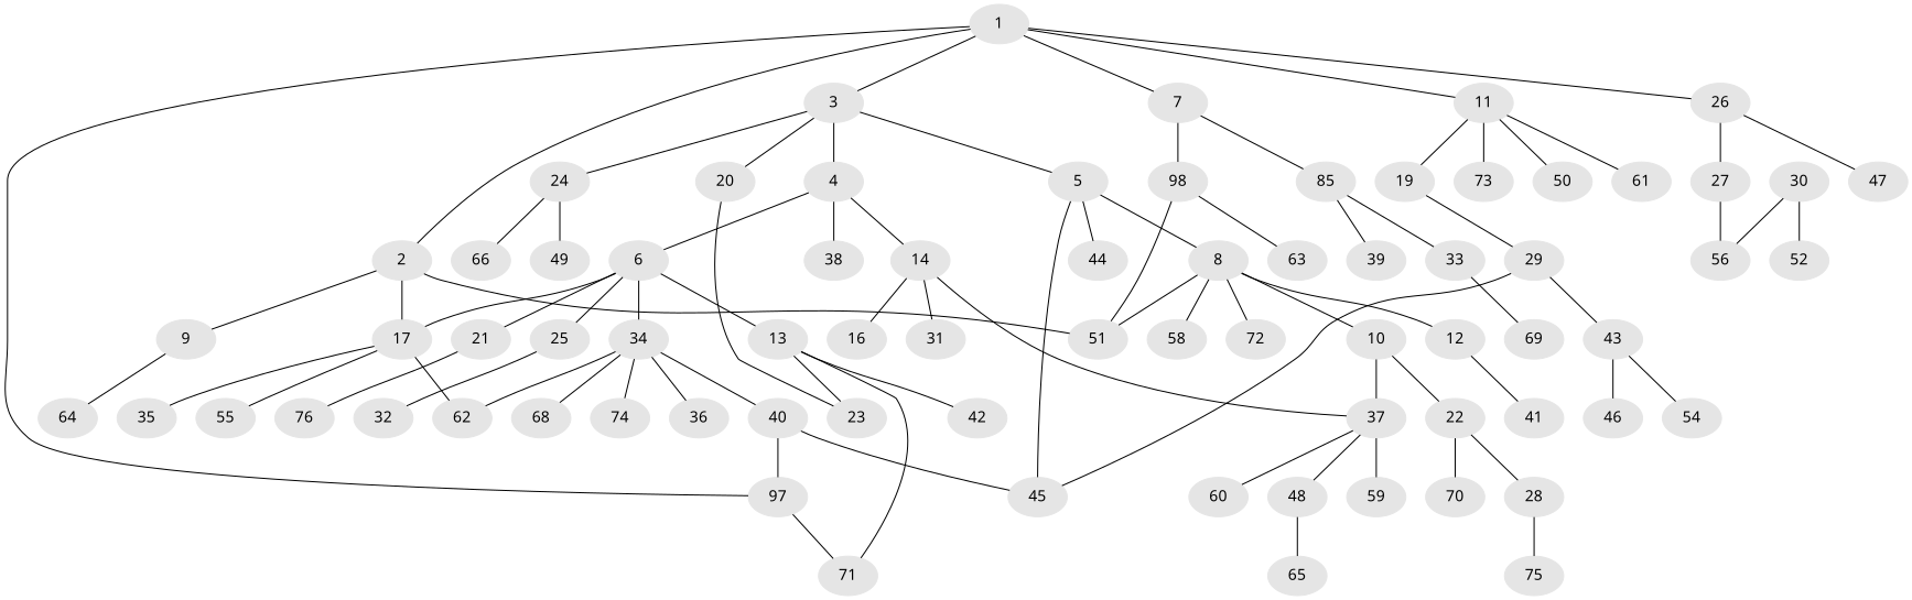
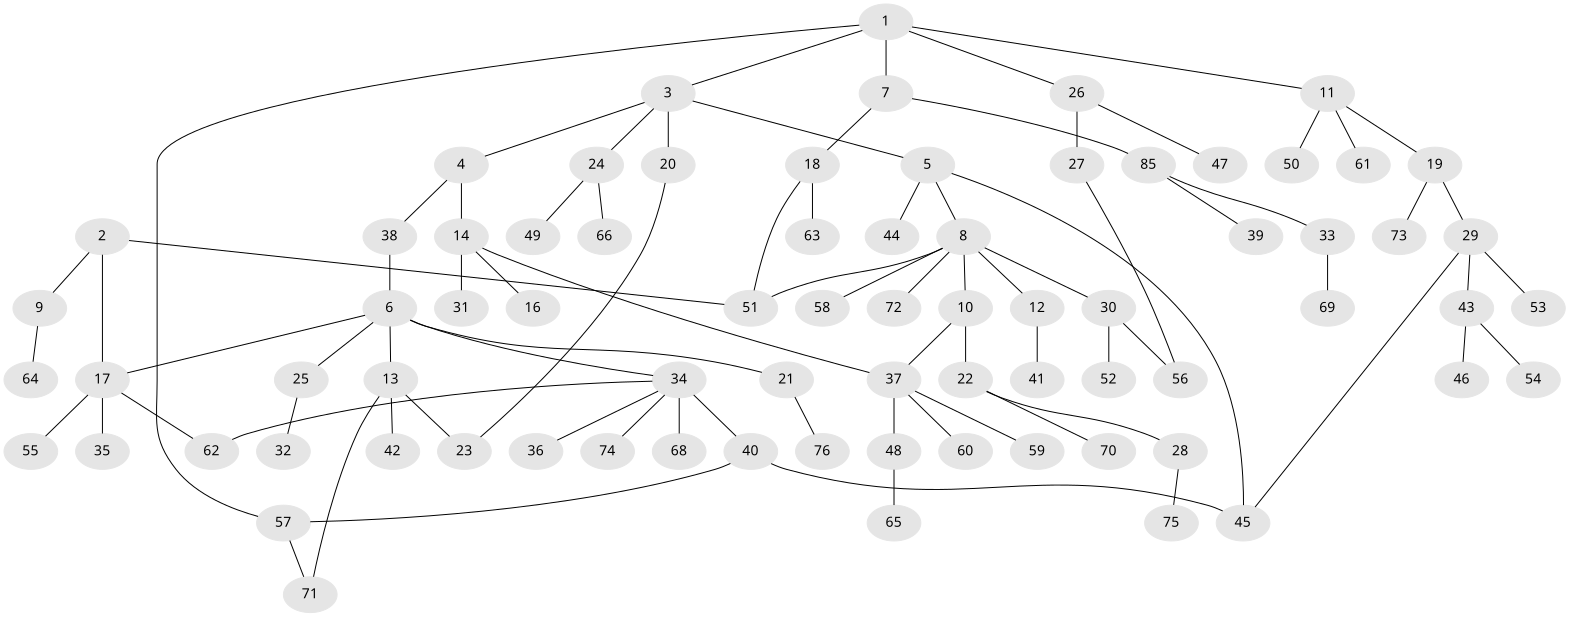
  graph {
    fontname="Noto Sans"
    node [color=gray90 fontname="Noto Sans" style=filled]
    edge [fontname="Noto Sans"]
    1
    2
    3
    7
    11
    26
-   57 [label=97]
+   57
    9
    17
    51
    4
    5
    20
    24
    n15 [label=85]
-   18 [label=98]
+   18
    19
    50
    61
    27
    47
    71
    64
    62
    35
    55
    6
    14
    38
    8
    44
    45
    23
    49
    66
    13
    21
    25
    34
    37
    16
    31
    10
    12
    30
    58
    72
    42
    76
    32
    36
    40
    68
    74
    33
    39
    63
    22
    41
    56
    52
    28
    70
    48
    59
    60
    29
    73
    69
    43
+   53
    75
    46
    54
    65
-   1 -- 2
    1 -- 3
    1 -- 7
    1 -- 11
    1 -- 26
    1 -- 57
    2 -- 9
    2 -- 17
    2 -- 51
    3 -- 4
    3 -- 5
    3 -- 20
    3 -- 24
    7 -- n15
    7 -- 18
    11 -- 19
    11 -- 50
    11 -- 61
    26 -- 27
    26 -- 47
    57 -- 71
    9 -- 64
    17 -- 62
    17 -- 35
    17 -- 55
-   4 -- 6
+   38 -- 6
    4 -- 14
    4 -- 38
    5 -- 8
    5 -- 44
    5 -- 45
    20 -- 23
    24 -- 49
    24 -- 66
    n15 -- 33
    n15 -- 39
    18 -- 51
    18 -- 63
    19 -- 29
-   11 -- 73
+   19 -- 73
    27 -- 56
    6 -- 17
    6 -- 13
    6 -- 21
    6 -- 25
    6 -- 34
    14 -- 37
    14 -- 16
    14 -- 31
    8 -- 51
    8 -- 10
    8 -- 12
+   8 -- 30
    8 -- 58
    8 -- 72
    13 -- 71
    13 -- 23
    13 -- 42
    21 -- 76
    25 -- 32
    34 -- 62
    34 -- 36
    34 -- 40
    34 -- 68
    34 -- 74
    37 -- 48
    37 -- 59
    37 -- 60
    10 -- 37
    10 -- 22
    12 -- 41
    30 -- 56
    30 -- 52
    40 -- 57
    40 -- 45
    33 -- 69
    22 -- 28
    22 -- 70
    28 -- 75
    48 -- 65
    29 -- 45
    29 -- 43
+   29 -- 53
    43 -- 46
    43 -- 54
  }
